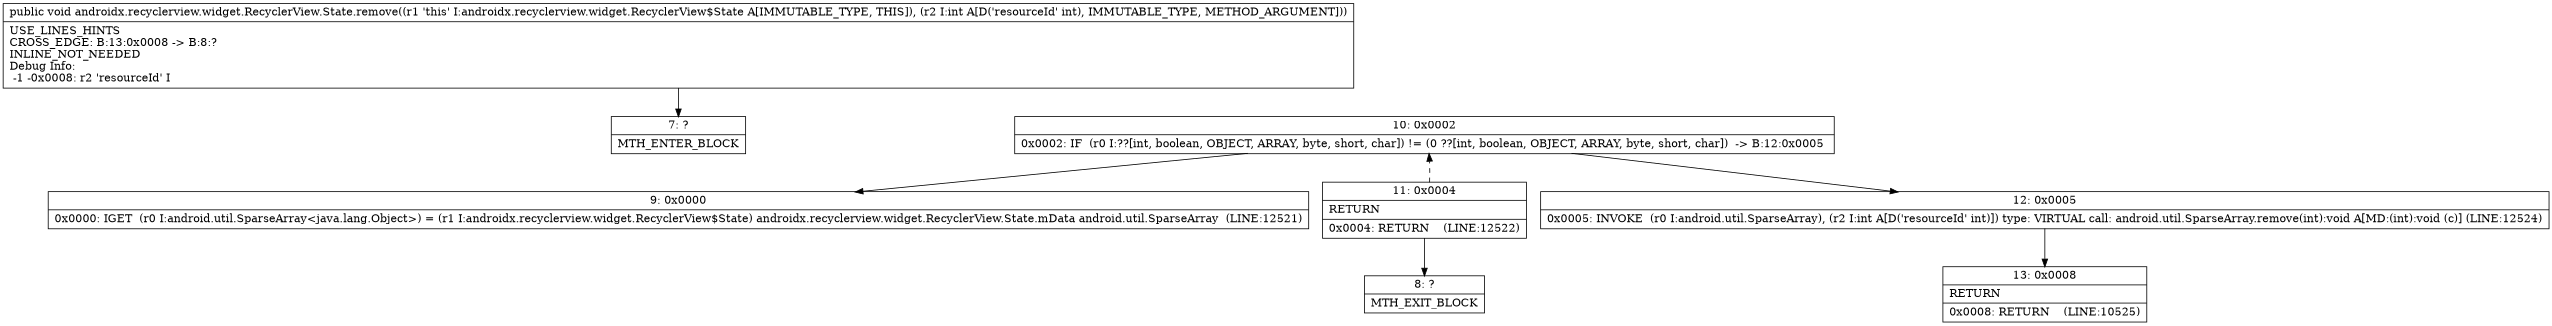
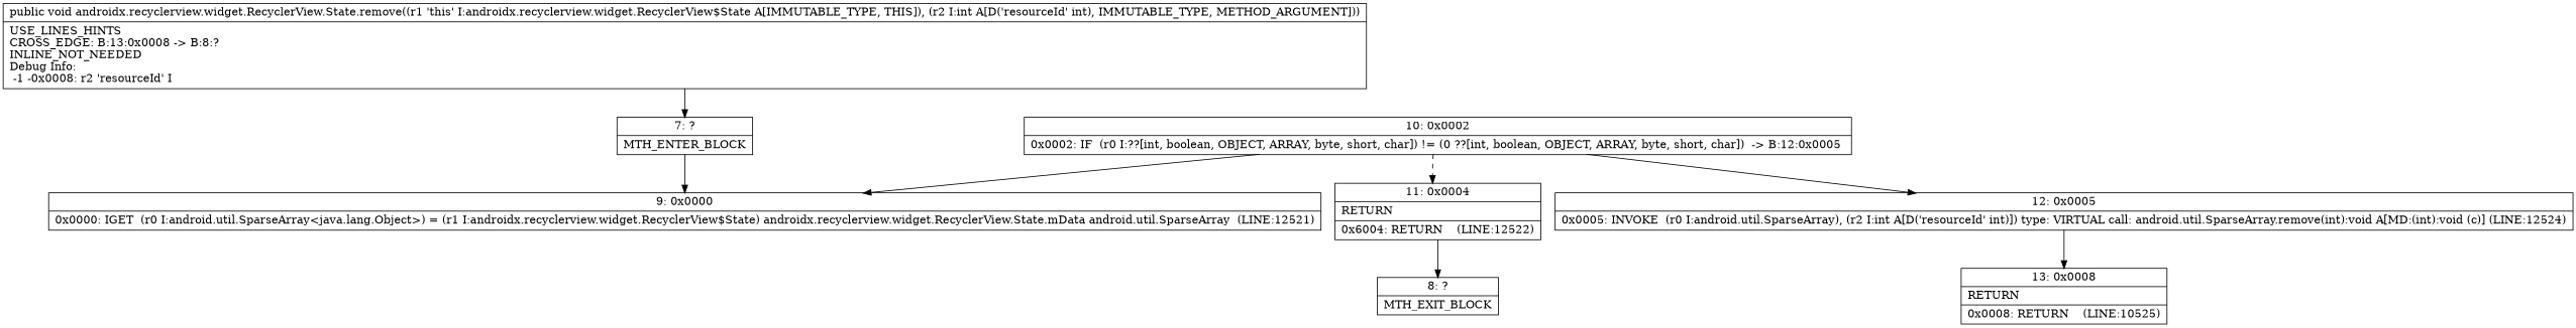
  digraph {
    node [shape=record]
    n1 [label="{7\:\ ?|MTH_ENTER_BLOCK\l}"]
    n2 [label="{9\:\ 0x0000|0x0000: IGET  (r0 I:android.util.SparseArray\<java.lang.Object\>) = (r1 I:androidx.recyclerview.widget.RecyclerView$State) androidx.recyclerview.widget.RecyclerView.State.mData android.util.SparseArray  (LINE:12521)\l}"]
    n3 [label="{10\:\ 0x0002|0x0002: IF  (r0 I:??[int, boolean, OBJECT, ARRAY, byte, short, char]) != (0 ??[int, boolean, OBJECT, ARRAY, byte, short, char])  \-\> B:12:0x0005 \l}"]
-   n4 [label="{11\:\ 0x0004|RETURN\l|0x0004: RETURN    (LINE:12522)\l}"]
+   n4 [label="{11\:\ 0x0004|RETURN\l|0x6004: RETURN    (LINE:12522)\l}"]
    n5 [label="{12\:\ 0x0005|0x0005: INVOKE  (r0 I:android.util.SparseArray), (r2 I:int A[D('resourceId' int)]) type: VIRTUAL call: android.util.SparseArray.remove(int):void A[MD:(int):void (c)] (LINE:12524)\l}"]
    n6 [label="{8\:\ ?|MTH_EXIT_BLOCK\l}"]
    n7 [label="{13\:\ 0x0008|RETURN\l|0x0008: RETURN    (LINE:10525)\l}"]
    n8 [label="{public void androidx.recyclerview.widget.RecyclerView.State.remove((r1 'this' I:androidx.recyclerview.widget.RecyclerView$State A[IMMUTABLE_TYPE, THIS]), (r2 I:int A[D('resourceId' int), IMMUTABLE_TYPE, METHOD_ARGUMENT]))  | USE_LINES_HINTS\lCROSS_EDGE: B:13:0x0008 \-\> B:8:?\lINLINE_NOT_NEEDED\lDebug Info:\l  \-1 \-0x0008: r2 'resourceId' I\l}"]
+   n1 -> n2
    n3 -> n2
-   n4 -> n3 [style=dashed]
+   n3 -> n4 [style=dashed]
    n3 -> n5
    n4 -> n6
    n5 -> n7
    n8 -> n1
  }
